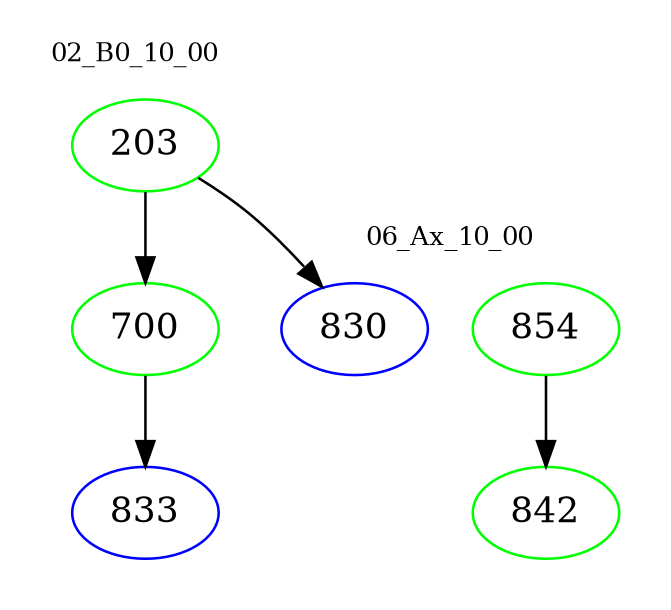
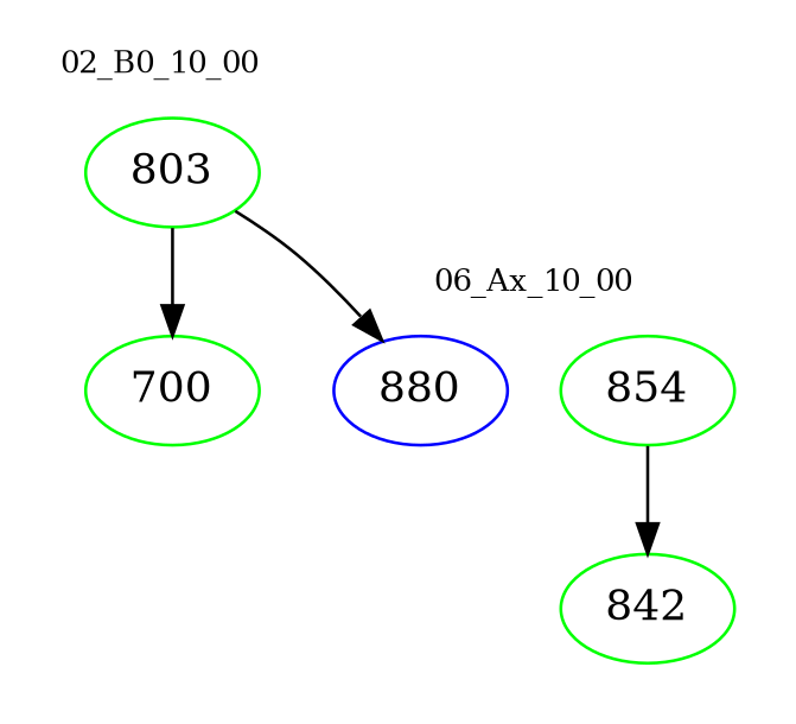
  digraph {
    node [color=green]
    edge [color=black]
    n1 [label=854]
    n2 [label=842]
-   n3 [color=blue label=830]
-   n4 [label=203]
+   n3 [color=blue label=880]
+   n4 [label=803]
    n5 [label=700]
-   n6 [color=blue label=833]
    subgraph cluster_1 {
      color=white
      fontsize=10
      label="06_Ax_10_00"
      n1
      n2
      n3
    }
    subgraph cluster_2 {
      color=white
      fontsize=10
      label="02_B0_10_00"
      n4
      n5
-     n6
    }
    n1 -> n2
    n4 -> n3
    n4 -> n5
-   n5 -> n6
  }
